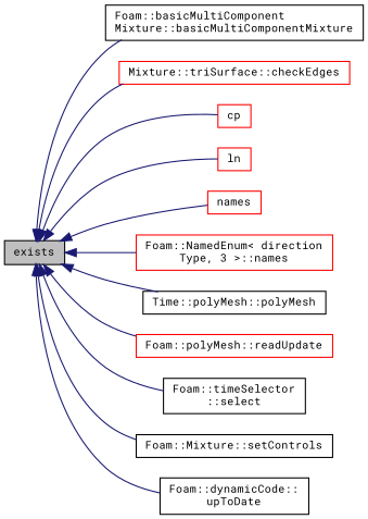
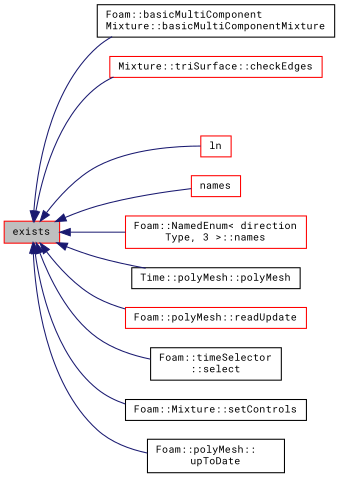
  digraph {
    fontname="Roboto Mono"
    rankdir=LR
    node [color=black fontname="Roboto Mono" fontsize=10 shape=record]
    edge [color=midnightblue dir=back fontname="Roboto Mono" fontsize=10 labelfontname=Helvetica labelfontsize=10 style=solid]
-   n1 [fillcolor=grey75 fontcolor=black height=0.2 label=exists style=filled width=0.4]
+   n1 [color=red fillcolor=grey75 fontcolor=black height=0.2 label=exists style=filled width=0.4]
    n2 [height=0.2 label="Foam::basicMultiComponent\lMixture::basicMultiComponentMixture" width=0.4]
    n3 [color=red height=0.2 label="Mixture::triSurface::checkEdges" width=0.4]
-   n4 [color=red height=0.2 label=cp width=0.4]
    n5 [color=red height=0.2 label=ln width=0.4]
    n6 [color=red height=0.2 label=names width=0.4]
    n7 [color=red height=0.2 label="Foam::NamedEnum\< direction\lType, 3 \>::names" width=0.4]
    n8 [height=0.2 label="Time::polyMesh::polyMesh" width=0.4]
    n9 [color=red height=0.2 label="Foam::polyMesh::readUpdate" width=0.4]
    n10 [height=0.2 label="Foam::timeSelector\l::select" width=0.4]
    n11 [height=0.2 label="Foam::Mixture::setControls" width=0.4]
-   n12 [height=0.2 label="Foam::dynamicCode::\lupToDate" width=0.4]
+   n12 [height=0.2 label="Foam::polyMesh::\lupToDate" width=0.4]
    n1 -> n2
    n1 -> n3
-   n1 -> n4
    n1 -> n5
    n1 -> n6
    n1 -> n7
    n1 -> n8
    n1 -> n9
    n1 -> n10
    n1 -> n11
    n1 -> n12
  }
